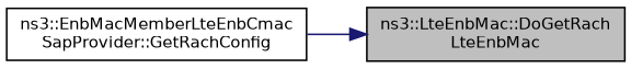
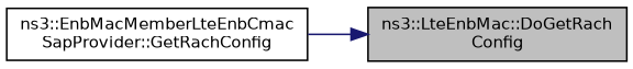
  digraph {
    rankdir=RL
    node [color=black fontname=Helvetica fontsize=10 shape=record style=filled]
-   n1 [fillcolor=grey75 fontcolor=black height=0.2 label="ns3::LteEnbMac::DoGetRach\lLteEnbMac" width=0.4]
+   n1 [fillcolor=grey75 fontcolor=black height=0.2 label="ns3::LteEnbMac::DoGetRach\lConfig" width=0.4]
    n2 [fillcolor=white height=0.2 label="ns3::EnbMacMemberLteEnbCmac\lSapProvider::GetRachConfig" width=0.4]
    n1 -> n2 [color=midnightblue dir=back fontname=Helvetica fontsize=10 labelfontname=Helvetica labelfontsize=10 style=solid]
  }
